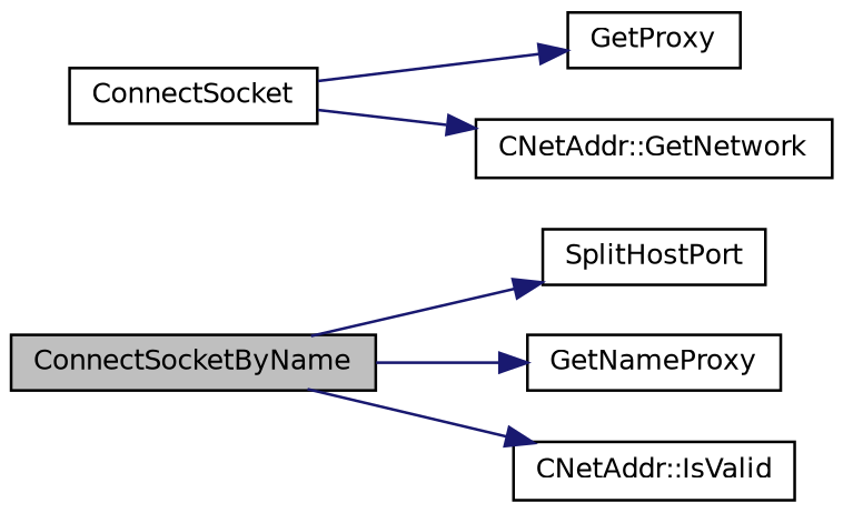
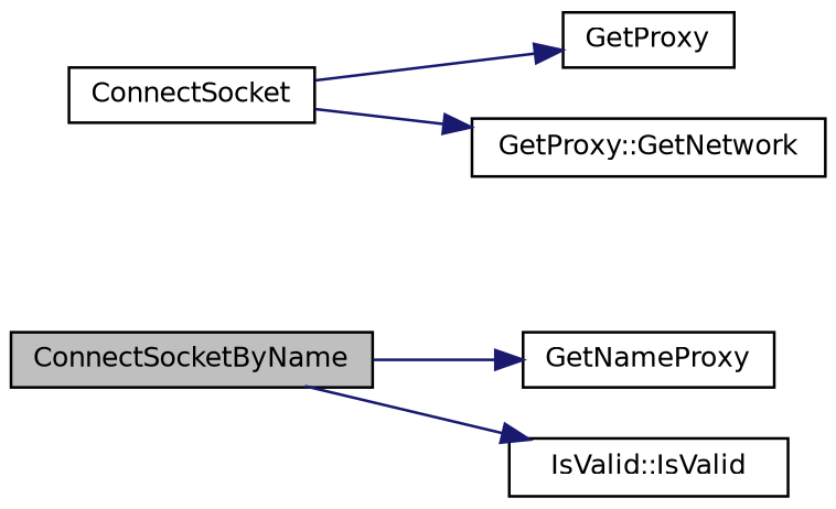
  digraph {
    rankdir=LR
    node [color=black fillcolor=white fontname=Helvetica fontsize=10 shape=record style=filled]
    edge [color=midnightblue fontname=Helvetica fontsize=10 labelfontname=Helvetica labelfontsize=10 style=solid]
    n1 [fillcolor=grey75 fontcolor=black height=0.2 label=ConnectSocketByName width=0.4]
-   n2 [height=0.2 label=SplitHostPort width=0.4]
    n3 [height=0.2 label=GetNameProxy width=0.4]
-   n4 [height=0.2 label="CNetAddr::IsValid" width=0.4]
+   n4 [height=0.2 label="IsValid::IsValid" width=0.4]
    n5 [height=0.2 label=ConnectSocket width=0.4]
    n6 [height=0.2 label=GetProxy width=0.4]
-   n7 [height=0.2 label="CNetAddr::GetNetwork" width=0.4]
-   n1 -> n2
+   n7 [height=0.2 label="GetProxy::GetNetwork" width=0.4]
    n1 -> n3
    n1 -> n4
    n5 -> n6
    n5 -> n7
  }
